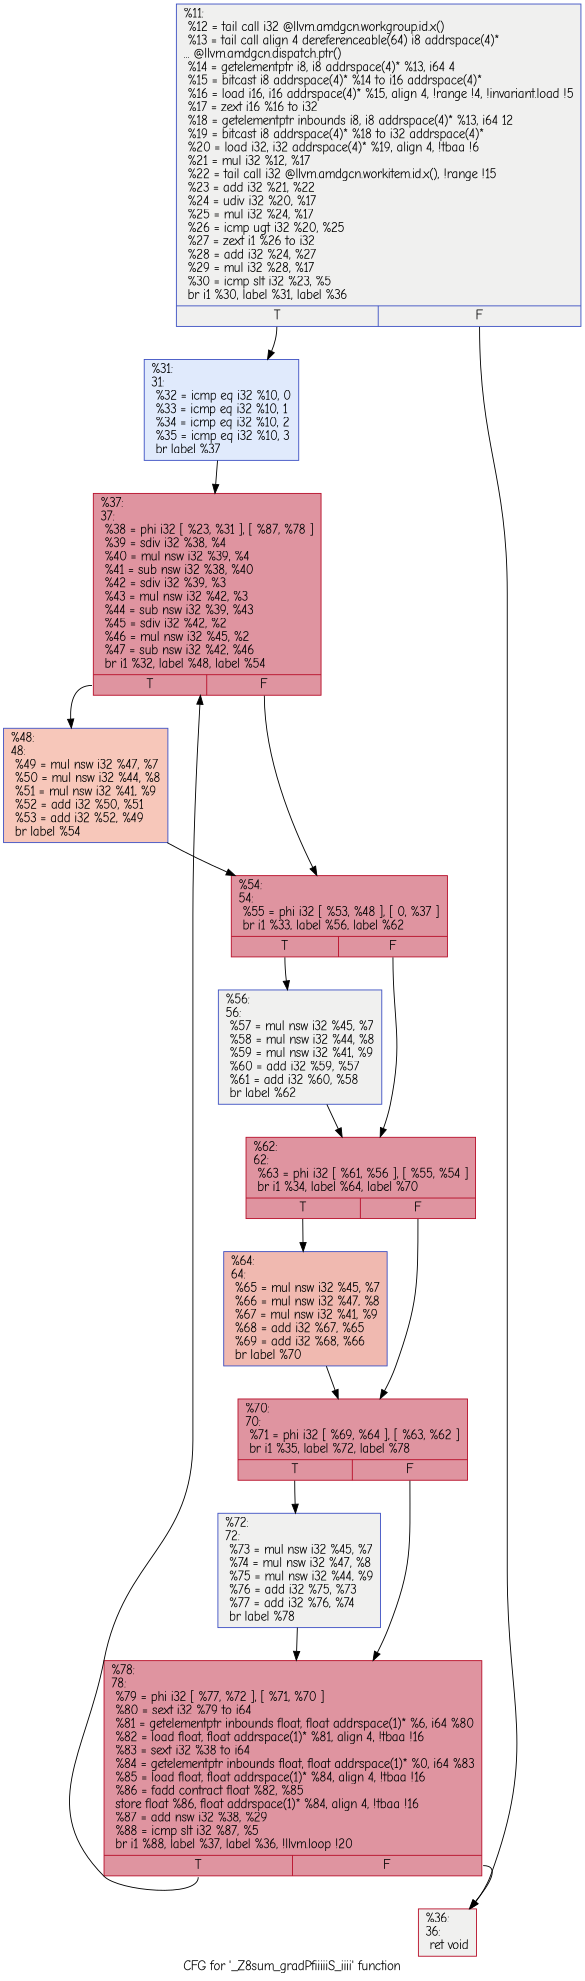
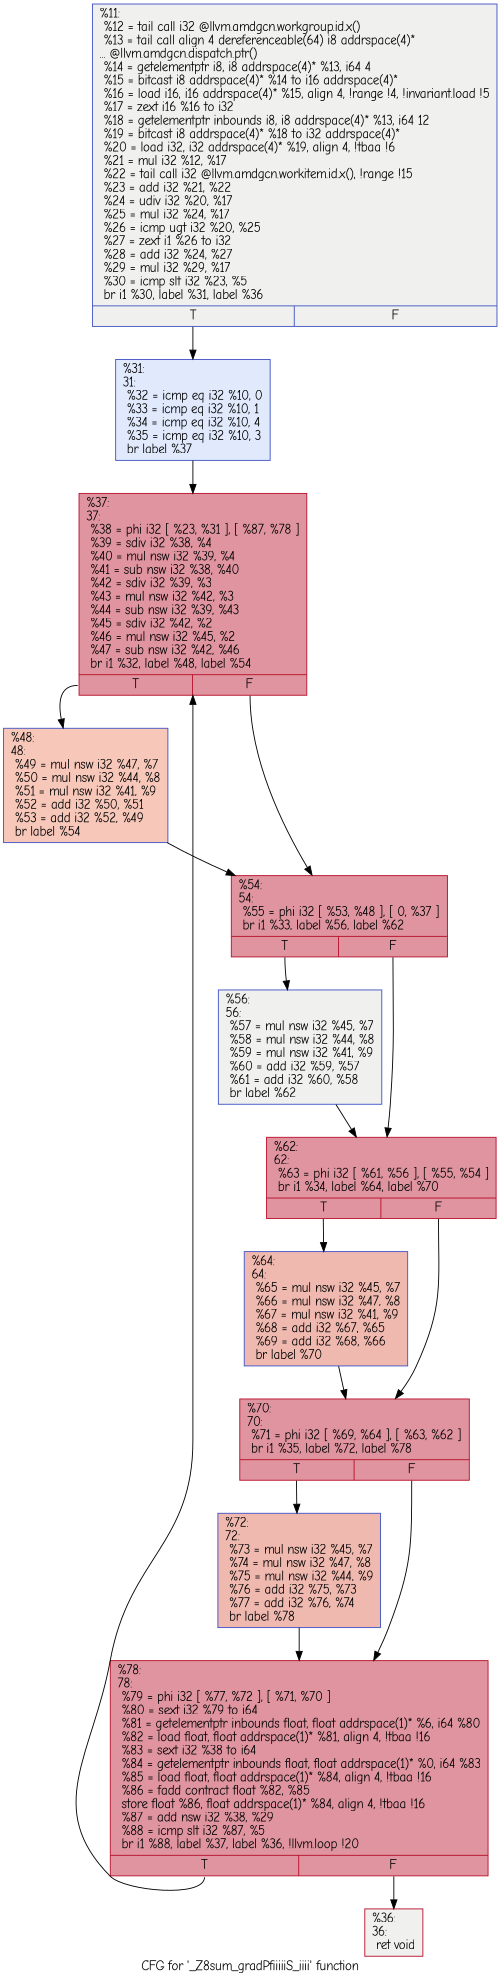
  digraph {
    fontname="Comic Neue"
    label="CFG for '_Z8sum_gradPfiiiiiS_iiii' function"
    node [color="#3d50c3ff" fillcolor="#b70d2870" fontname="Comic Neue" shape=record style=filled]
    edge [fontname="Comic Neue" tailport=s0]
-   n1 [fillcolor="#dedcdb70" label="{%11:\l  %12 = tail call i32 @llvm.amdgcn.workgroup.id.x()\l  %13 = tail call align 4 dereferenceable(64) i8 addrspace(4)*\l... @llvm.amdgcn.dispatch.ptr()\l  %14 = getelementptr i8, i8 addrspace(4)* %13, i64 4\l  %15 = bitcast i8 addrspace(4)* %14 to i16 addrspace(4)*\l  %16 = load i16, i16 addrspace(4)* %15, align 4, !range !4, !invariant.load !5\l  %17 = zext i16 %16 to i32\l  %18 = getelementptr inbounds i8, i8 addrspace(4)* %13, i64 12\l  %19 = bitcast i8 addrspace(4)* %18 to i32 addrspace(4)*\l  %20 = load i32, i32 addrspace(4)* %19, align 4, !tbaa !6\l  %21 = mul i32 %12, %17\l  %22 = tail call i32 @llvm.amdgcn.workitem.id.x(), !range !15\l  %23 = add i32 %21, %22\l  %24 = udiv i32 %20, %17\l  %25 = mul i32 %24, %17\l  %26 = icmp ugt i32 %20, %25\l  %27 = zext i1 %26 to i32\l  %28 = add i32 %24, %27\l  %29 = mul i32 %28, %17\l  %30 = icmp slt i32 %23, %5\l  br i1 %30, label %31, label %36\l|{<s0>T|<s1>F}}"]
-   n2 [fillcolor="#b9d0f970" label="{%31:\l31:                                               \l  %32 = icmp eq i32 %10, 0\l  %33 = icmp eq i32 %10, 1\l  %34 = icmp eq i32 %10, 2\l  %35 = icmp eq i32 %10, 3\l  br label %37\l}"]
+   n1 [fillcolor="#dedcdb70" label="{%11:\l  %12 = tail call i32 @llvm.amdgcn.workgroup.id.x()\l  %13 = tail call align 4 dereferenceable(64) i8 addrspace(4)*\l... @llvm.amdgcn.dispatch.ptr()\l  %14 = getelementptr i8, i8 addrspace(4)* %13, i64 4\l  %15 = bitcast i8 addrspace(4)* %14 to i16 addrspace(4)*\l  %16 = load i16, i16 addrspace(4)* %15, align 4, !range !4, !invariant.load !5\l  %17 = zext i16 %16 to i32\l  %18 = getelementptr inbounds i8, i8 addrspace(4)* %13, i64 12\l  %19 = bitcast i8 addrspace(4)* %18 to i32 addrspace(4)*\l  %20 = load i32, i32 addrspace(4)* %19, align 4, !tbaa !6\l  %21 = mul i32 %12, %17\l  %22 = tail call i32 @llvm.amdgcn.workitem.id.x(), !range !15\l  %23 = add i32 %21, %22\l  %24 = udiv i32 %20, %17\l  %25 = mul i32 %24, %17\l  %26 = icmp ugt i32 %20, %25\l  %27 = zext i1 %26 to i32\l  %28 = add i32 %24, %27\l  %29 = mul i32 %29, %17\l  %30 = icmp slt i32 %23, %5\l  br i1 %30, label %31, label %36\l|{<s0>T|<s1>F}}"]
+   n2 [fillcolor="#b9d0f970" label="{%31:\l31:                                               \l  %32 = icmp eq i32 %10, 0\l  %33 = icmp eq i32 %10, 1\l  %34 = icmp eq i32 %10, 4\l  %35 = icmp eq i32 %10, 3\l  br label %37\l}"]
    n3 [color="#b70d28ff" fillcolor="#dedcdb70" label="{%36:\l36:                                               \l  ret void\l}"]
    n4 [color="#b70d28ff" label="{%37:\l37:                                               \l  %38 = phi i32 [ %23, %31 ], [ %87, %78 ]\l  %39 = sdiv i32 %38, %4\l  %40 = mul nsw i32 %39, %4\l  %41 = sub nsw i32 %38, %40\l  %42 = sdiv i32 %39, %3\l  %43 = mul nsw i32 %42, %3\l  %44 = sub nsw i32 %39, %43\l  %45 = sdiv i32 %42, %2\l  %46 = mul nsw i32 %45, %2\l  %47 = sub nsw i32 %42, %46\l  br i1 %32, label %48, label %54\l|{<s0>T|<s1>F}}"]
    n5 [fillcolor="#ec7f6370" label="{%48:\l48:                                               \l  %49 = mul nsw i32 %47, %7\l  %50 = mul nsw i32 %44, %8\l  %51 = mul nsw i32 %41, %9\l  %52 = add i32 %50, %51\l  %53 = add i32 %52, %49\l  br label %54\l}"]
    n6 [color="#b70d28ff" label="{%54:\l54:                                               \l  %55 = phi i32 [ %53, %48 ], [ 0, %37 ]\l  br i1 %33, label %56, label %62\l|{<s0>T|<s1>F}}"]
    n7 [fillcolor="#dedcdb70" label="{%56:\l56:                                               \l  %57 = mul nsw i32 %45, %7\l  %58 = mul nsw i32 %44, %8\l  %59 = mul nsw i32 %41, %9\l  %60 = add i32 %59, %57\l  %61 = add i32 %60, %58\l  br label %62\l}"]
    n8 [color="#b70d28ff" label="{%62:\l62:                                               \l  %63 = phi i32 [ %61, %56 ], [ %55, %54 ]\l  br i1 %34, label %64, label %70\l|{<s0>T|<s1>F}}"]
    n9 [fillcolor="#de614d70" label="{%64:\l64:                                               \l  %65 = mul nsw i32 %45, %7\l  %66 = mul nsw i32 %47, %8\l  %67 = mul nsw i32 %41, %9\l  %68 = add i32 %67, %65\l  %69 = add i32 %68, %66\l  br label %70\l}"]
    n10 [color="#b70d28ff" label="{%70:\l70:                                               \l  %71 = phi i32 [ %69, %64 ], [ %63, %62 ]\l  br i1 %35, label %72, label %78\l|{<s0>T|<s1>F}}"]
-   n11 [fillcolor="#dedcdb70" label="{%72:\l72:                                               \l  %73 = mul nsw i32 %45, %7\l  %74 = mul nsw i32 %47, %8\l  %75 = mul nsw i32 %44, %9\l  %76 = add i32 %75, %73\l  %77 = add i32 %76, %74\l  br label %78\l}"]
+   n11 [fillcolor="#de614d70" label="{%72:\l72:                                               \l  %73 = mul nsw i32 %45, %7\l  %74 = mul nsw i32 %47, %8\l  %75 = mul nsw i32 %44, %9\l  %76 = add i32 %75, %73\l  %77 = add i32 %76, %74\l  br label %78\l}"]
    n12 [color="#b70d28ff" label="{%78:\l78:                                               \l  %79 = phi i32 [ %77, %72 ], [ %71, %70 ]\l  %80 = sext i32 %79 to i64\l  %81 = getelementptr inbounds float, float addrspace(1)* %6, i64 %80\l  %82 = load float, float addrspace(1)* %81, align 4, !tbaa !16\l  %83 = sext i32 %38 to i64\l  %84 = getelementptr inbounds float, float addrspace(1)* %0, i64 %83\l  %85 = load float, float addrspace(1)* %84, align 4, !tbaa !16\l  %86 = fadd contract float %82, %85\l  store float %86, float addrspace(1)* %84, align 4, !tbaa !16\l  %87 = add nsw i32 %38, %29\l  %88 = icmp slt i32 %87, %5\l  br i1 %88, label %37, label %36, !llvm.loop !20\l|{<s0>T|<s1>F}}"]
    n1 -> n2
-   n1 -> n3 [tailport=s1]
    n2 -> n4
    n4 -> n5
    n4 -> n6 [tailport=s1]
    n5 -> n6
    n6 -> n7
    n6 -> n8 [tailport=s1]
    n7 -> n8
    n8 -> n9
    n8 -> n10 [tailport=s1]
    n9 -> n10
    n10 -> n11
    n10 -> n12 [tailport=s1]
    n11 -> n12
    n12 -> n3 [tailport=s1]
    n12 -> n4
  }
